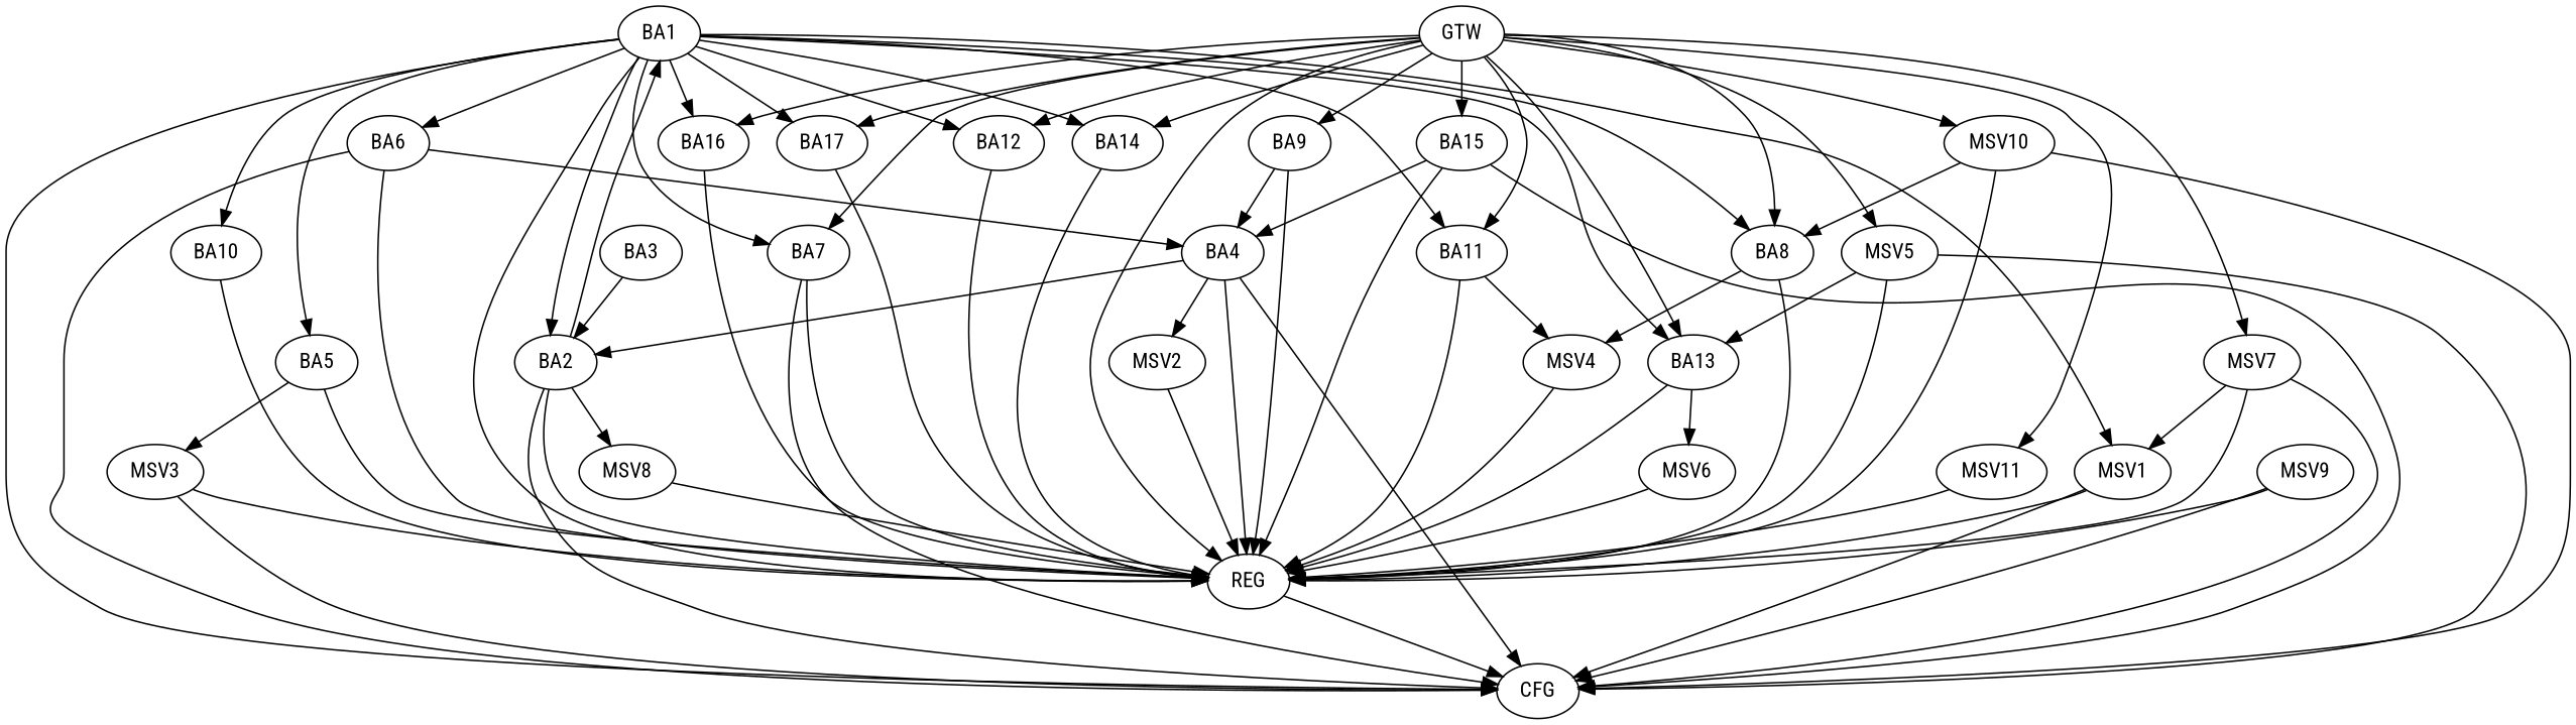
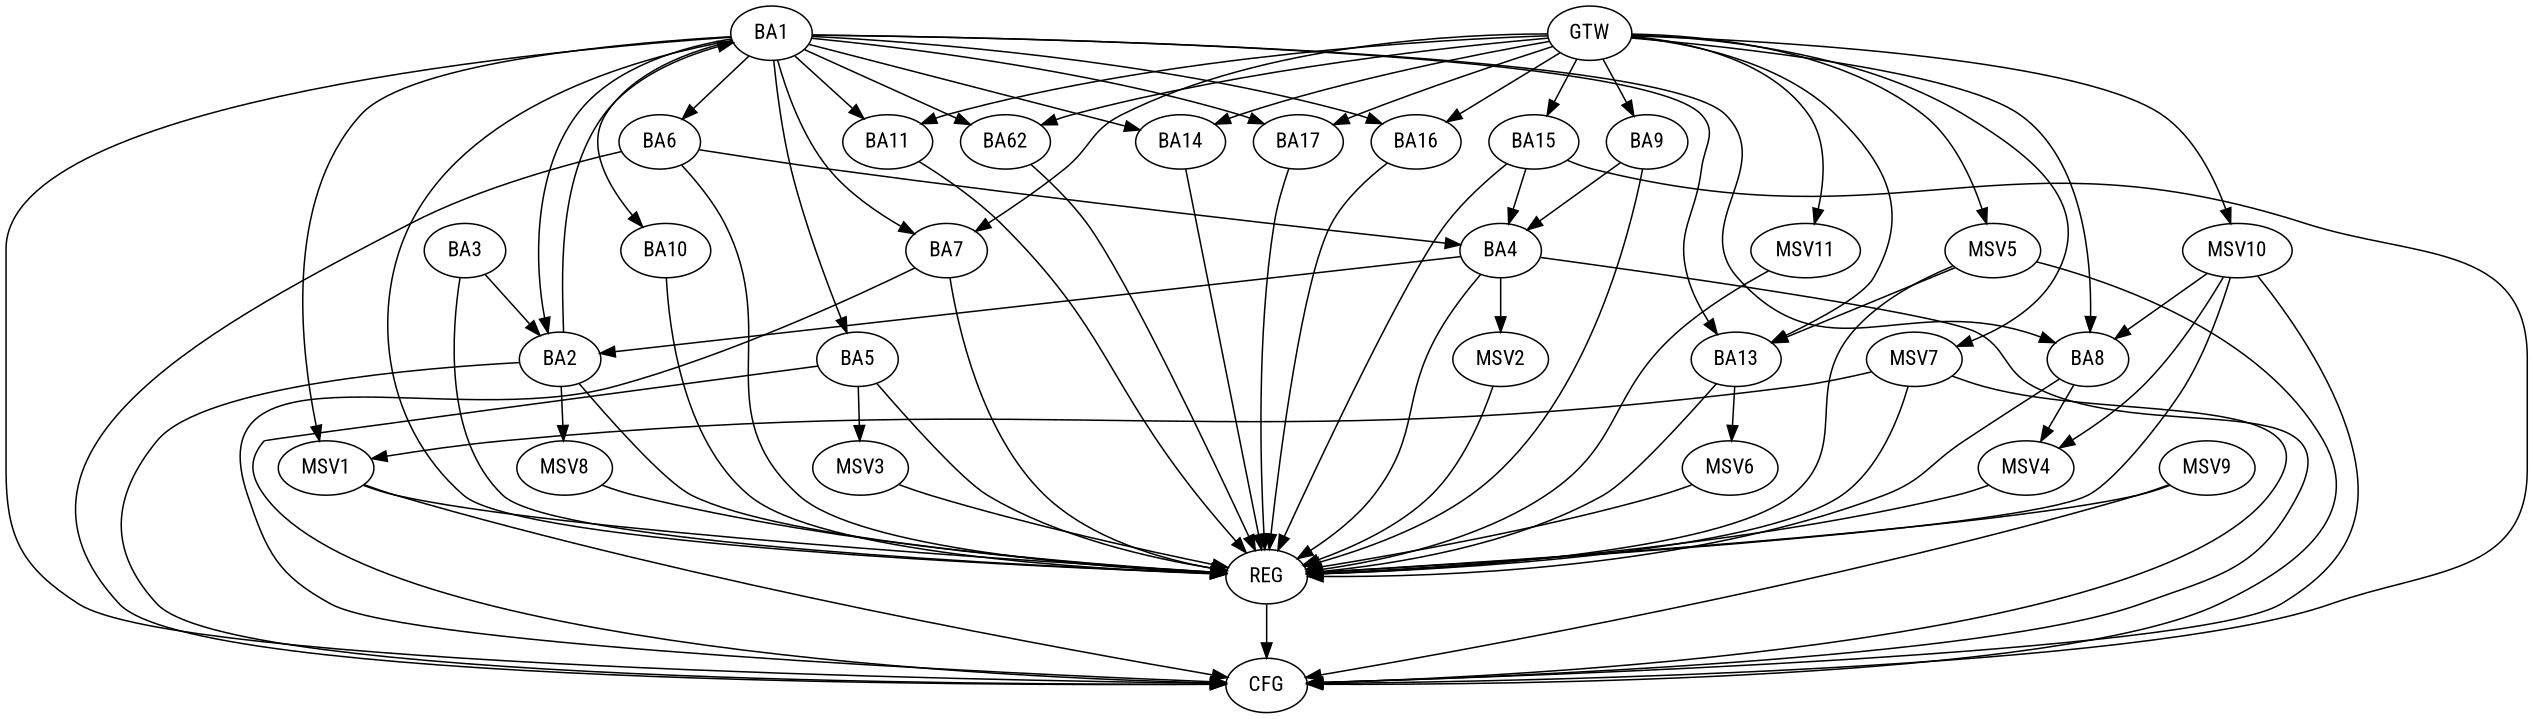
  strict digraph {
    fontname="Roboto Condensed"
    node [fontname="Roboto Condensed"]
    edge [fontname="Roboto Condensed"]
    n1 [label=BA1]
    n2 [label=BA2]
    n3 [label=BA5]
    n4 [label=BA6]
    n5 [label=BA7]
    n6 [label=BA8]
    n7 [label=BA10]
    n8 [label=BA11]
-   n9 [label=BA12]
+   n9 [label=BA62]
    n10 [label=BA13]
    n11 [label=BA14]
    n12 [label=BA16]
    n13 [label=BA17]
    n14 [label=REG]
    n15 [label=CFG]
    n16 [label=MSV1]
    n17 [label=MSV8]
    n18 [label=MSV3]
    n19 [label=BA4]
    n20 [label=MSV4]
    n21 [label=MSV6]
    n22 [label=MSV9]
    n23 [label=BA3]
    n24 [label=MSV2]
    n25 [label=BA9]
    n26 [label=BA15]
    n27 [label=GTW]
    n28 [label=MSV5]
    n29 [label=MSV7]
    n30 [label=MSV10]
    n31 [label=MSV11]
    n1 -> n2
    n1 -> n3
    n1 -> n4
    n1 -> n5
    n1 -> n6
    n1 -> n7
    n1 -> n8
    n1 -> n9
    n1 -> n10
    n1 -> n11
    n1 -> n12
    n1 -> n13
    n1 -> n14
    n1 -> n15
    n1 -> n16
    n2 -> n1
    n2 -> n14
    n2 -> n15
    n2 -> n17
    n3 -> n14
    n3 -> n18
    n4 -> n14
    n4 -> n15
    n4 -> n19
    n5 -> n14
    n5 -> n15
    n6 -> n14
    n6 -> n20
    n7 -> n14
    n8 -> n14
    n9 -> n14
    n10 -> n14
    n10 -> n21
    n11 -> n14
    n12 -> n14
    n13 -> n14
    n14 -> n15
    n16 -> n14
    n16 -> n15
    n17 -> n14
    n18 -> n14
-   n18 -> n15
+   n3 -> n15
    n19 -> n2
    n19 -> n14
    n19 -> n15
    n19 -> n24
    n20 -> n14
    n21 -> n14
    n22 -> n14
    n22 -> n15
    n23 -> n2
-   n27 -> n14
+   n23 -> n14
    n24 -> n14
    n25 -> n14
    n25 -> n19
    n26 -> n14
    n26 -> n15
    n26 -> n19
    n27 -> n5
    n27 -> n6
    n27 -> n8
    n27 -> n9
    n27 -> n10
    n27 -> n11
    n27 -> n12
    n27 -> n13
    n27 -> n25
    n27 -> n26
    n27 -> n28
    n27 -> n29
    n27 -> n30
    n27 -> n31
    n28 -> n10
    n28 -> n14
    n28 -> n15
    n29 -> n14
    n29 -> n15
    n29 -> n16
    n30 -> n6
    n30 -> n14
    n30 -> n15
-   n8 -> n20
+   n30 -> n20
    n31 -> n14
  }
